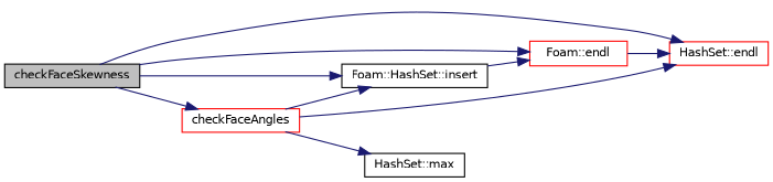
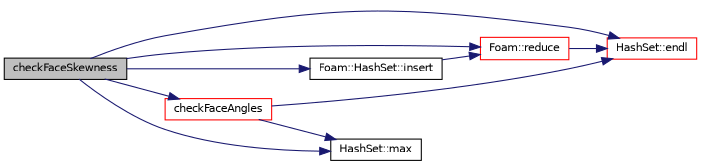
  digraph {
    rankdir=LR
    node [color=black fontname=Helvetica fontsize=10 shape=record]
    edge [color=midnightblue fontname=Helvetica fontsize=10 labelfontname=Helvetica labelfontsize=10 style=solid]
    n1 [fillcolor=grey75 fontcolor=black height=0.2 label=checkFaceSkewness style=filled width=0.4]
    n2 [color=red height=0.2 label=checkFaceAngles width=0.4]
    n3 [color=red height=0.2 label="HashSet::endl" width=0.4]
    n4 [height=0.2 label="HashSet::max" width=0.4]
    n5 [height=0.2 label="Foam::HashSet::insert" width=0.4]
-   n6 [color=red height=0.2 label="Foam::endl" width=0.4]
+   n6 [color=red height=0.2 label="Foam::reduce" width=0.4]
    n1 -> n2
    n1 -> n3
+   n1 -> n4
    n1 -> n5
    n1 -> n6
    n2 -> n3
    n2 -> n4
-   n2 -> n5
    n5 -> n6
    n6 -> n3
  }
